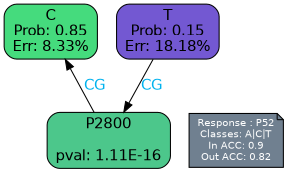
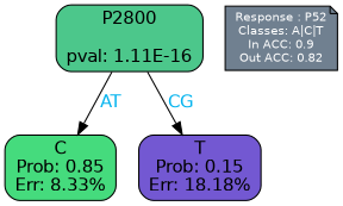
  digraph {
    ranksep=equally
    splines=polylines
    node [color=black fontname=helvetica shape=box style="filled, rounded"]
    edge [fontcolor=deepskyblue2 fontname=helvetica]
    n1 [fillcolor="#45db7d" label="C\nProb: 0.85\nErr: 8.33%"]
    n2 [fillcolor="#7358d2" label="T\nProb: 0.15\nErr: 18.18%"]
    n3 [align=left fillcolor=slategray fontcolor=white fontsize=10 label="Response : P52\nClasses: A|C|T\nIn ACC: 0.9\nOut ACC: 0.82\n" shape=note style=filled]
    n4 [fillcolor="#4cc78b" label="P2800\n\npval: 1.11E-16"]
    subgraph sub_1 {
      rank=same
      n1
      n2
    }
    subgraph sub_2 {
      rank=same
      n3
      n4
    }
-   n4 -> n1 [label=CG]
-   n2 -> n4 [label=CG]
+   n4 -> n1 [label=AT]
+   n4 -> n2 [label=CG]
  }
